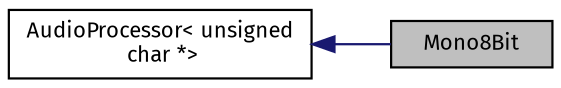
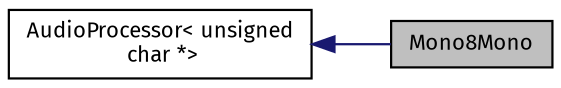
  digraph {
    rankdir=LR
    fontname="Fira Sans"
    node [color=black fontname="Fira Sans" fontsize=10 shape=record style=filled]
-   n1 [fillcolor=grey75 fontcolor=black height=0.2 label=Mono8Bit width=0.4]
+   n1 [fillcolor=grey75 fontcolor=black height=0.2 label=Mono8Mono width=0.4]
    n2 [fillcolor=white height=0.2 label="AudioProcessor\< unsigned\l char *\>" width=0.4]
    n2 -> n1 [color=midnightblue dir=back fontname="Fira Sans" fontsize=10 labelfontname=Helvetica labelfontsize=10 style=solid]
  }
